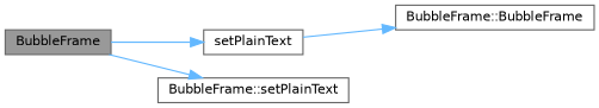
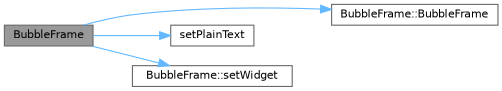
  digraph {
    rankdir=LR
    node [color=grey40 fillcolor=white fontname=Helvetica fontsize=10 shape=box style=filled]
    edge [color=steelblue1 fontname=Helvetica fontsize=10 labelfontname=Helvetica labelfontsize=10 style=solid]
    n1 [color=gray40 fillcolor=grey60 fontcolor=black height=0.2 label=BubbleFrame width=0.4]
    n2 [height=0.2 label="BubbleFrame::BubbleFrame" width=0.4]
    n3 [height=0.2 label=setPlainText width=0.4]
-   n4 [height=0.2 label="BubbleFrame::setPlainText" width=0.4]
-   n3 -> n2
+   n4 [height=0.2 label="BubbleFrame::setWidget" width=0.4]
+   n1 -> n2
    n1 -> n3
    n1 -> n4
  }
